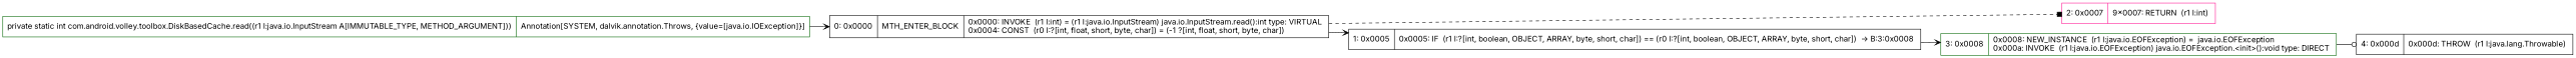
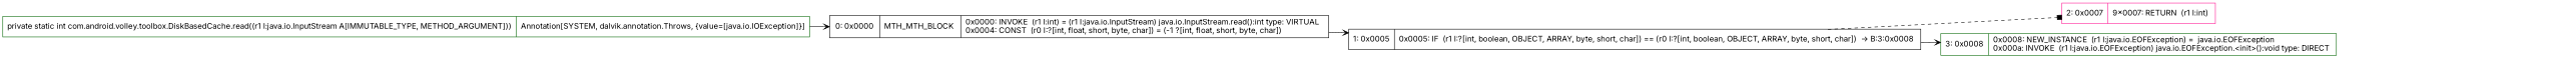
  digraph {
    fontname=Inter
    rankdir=LR
    node [color=black fontname=Inter shape=record]
    edge [arrowhead=vee fontname=Inter]
-   n1 [label="{0\:\ 0x0000|MTH_ENTER_BLOCK\l|0x0000: INVOKE  (r1 I:int) = (r1 I:java.io.InputStream) java.io.InputStream.read():int type: VIRTUAL \l0x0004: CONST  (r0 I:?[int, float, short, byte, char]) = (\-1 ?[int, float, short, byte, char]) \l}"]
+   n1 [label="{0\:\ 0x0000|MTH_MTH_BLOCK\l|0x0000: INVOKE  (r1 I:int) = (r1 I:java.io.InputStream) java.io.InputStream.read():int type: VIRTUAL \l0x0004: CONST  (r0 I:?[int, float, short, byte, char]) = (\-1 ?[int, float, short, byte, char]) \l}"]
    n2 [label="{1\:\ 0x0005|0x0005: IF  (r1 I:?[int, boolean, OBJECT, ARRAY, byte, short, char]) == (r0 I:?[int, boolean, OBJECT, ARRAY, byte, short, char])  \-\> B:3:0x0008 \l}"]
    n3 [color=deeppink label="{2\:\ 0x0007|9x0007: RETURN  (r1 I:int) \l}"]
    n4 [color=darkgreen label="{3\:\ 0x0008|0x0008: NEW_INSTANCE  (r1 I:java.io.EOFException) =  java.io.EOFException \l0x000a: INVOKE  (r1 I:java.io.EOFException) java.io.EOFException.\<init\>():void type: DIRECT \l}"]
-   n5 [label="{4\:\ 0x000d|0x000d: THROW  (r1 I:java.lang.Throwable) \l}"]
    n6 [color=darkgreen label="{private static int com.android.volley.toolbox.DiskBasedCache.read((r1 I:java.io.InputStream A[IMMUTABLE_TYPE, METHOD_ARGUMENT]))  | Annotation[SYSTEM, dalvik.annotation.Throws, \{value=[java.io.IOException]\}]\l}"]
    n1 -> n2
-   n1 -> n3 [arrowhead=box style=dashed]
+   n2 -> n3 [arrowhead=box style=dashed]
    n2 -> n4
-   n4 -> n5 [arrowhead=odot]
    n6 -> n1
  }
